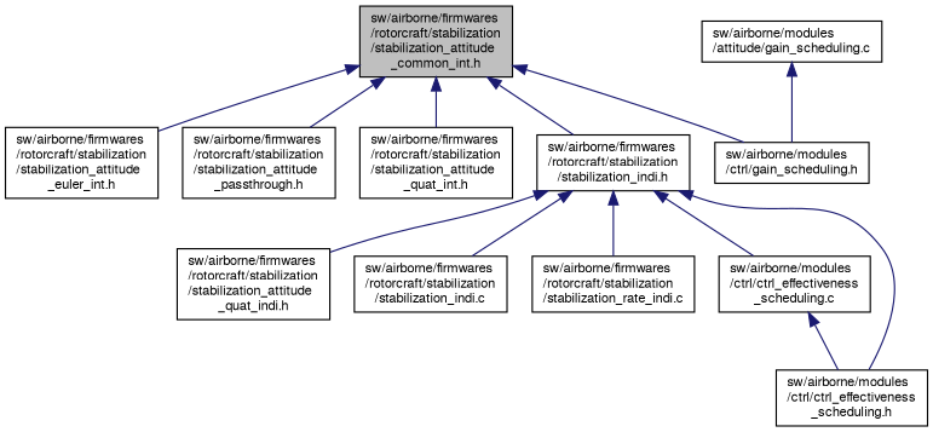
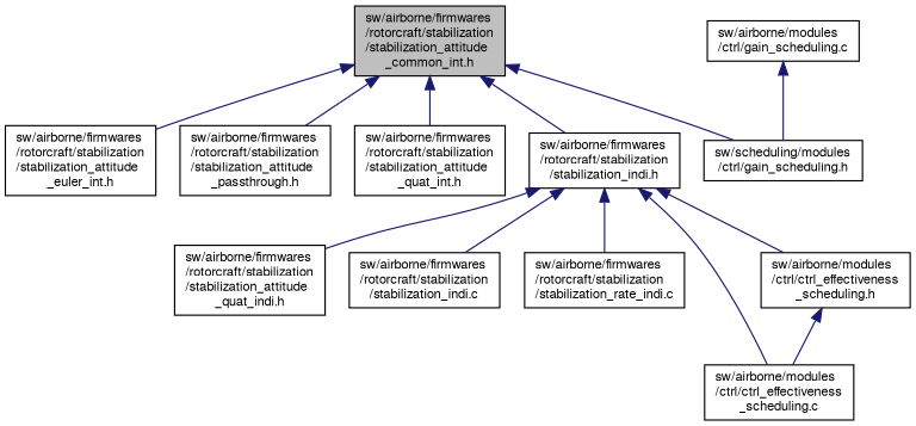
  digraph {
    node [color=black fillcolor=white fontname=FreeSans fontsize=10 shape=record style=filled]
    edge [color=midnightblue dir=back fontname=FreeSans fontsize=10 labelfontname=FreeSans labelfontsize=10 style=solid]
    n1 [fillcolor=grey75 fontcolor=black height=0.2 label="sw/airborne/firmwares\l/rotorcraft/stabilization\l/stabilization_attitude\l_common_int.h" width=0.4]
    n2 [height=0.2 label="sw/airborne/firmwares\l/rotorcraft/stabilization\l/stabilization_attitude\l_euler_int.h" width=0.4]
    n3 [height=0.2 label="sw/airborne/firmwares\l/rotorcraft/stabilization\l/stabilization_attitude\l_passthrough.h" width=0.4]
    n4 [height=0.2 label="sw/airborne/firmwares\l/rotorcraft/stabilization\l/stabilization_attitude\l_quat_int.h" width=0.4]
    n5 [height=0.2 label="sw/airborne/firmwares\l/rotorcraft/stabilization\l/stabilization_indi.h" width=0.4]
-   n6 [height=0.2 label="sw/airborne/modules\l/ctrl/gain_scheduling.h" width=0.4]
+   n6 [height=0.2 label="sw/scheduling/modules\l/ctrl/gain_scheduling.h" width=0.4]
    n7 [height=0.2 label="sw/airborne/firmwares\l/rotorcraft/stabilization\l/stabilization_attitude\l_quat_indi.h" width=0.4]
    n8 [height=0.2 label="sw/airborne/firmwares\l/rotorcraft/stabilization\l/stabilization_indi.c" width=0.4]
    n9 [height=0.2 label="sw/airborne/firmwares\l/rotorcraft/stabilization\l/stabilization_rate_indi.c" width=0.4]
    n10 [height=0.2 label="sw/airborne/modules\l/ctrl/ctrl_effectiveness\l_scheduling.c" width=0.4]
    n11 [height=0.2 label="sw/airborne/modules\l/ctrl/ctrl_effectiveness\l_scheduling.h" width=0.4]
-   n12 [height=0.2 label="sw/airborne/modules\l/attitude/gain_scheduling.c" width=0.4]
+   n12 [height=0.2 label="sw/airborne/modules\l/ctrl/gain_scheduling.c" width=0.4]
    n1 -> n2
    n1 -> n3
    n1 -> n4
    n1 -> n5
    n1 -> n6
    n5 -> n7
    n5 -> n8
    n5 -> n9
    n5 -> n10
    n5 -> n11
-   n10 -> n11
+   n11 -> n10
    n12 -> n6
  }
